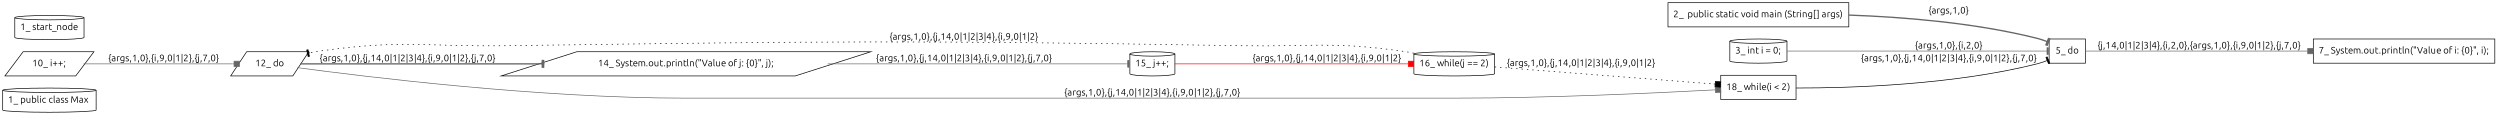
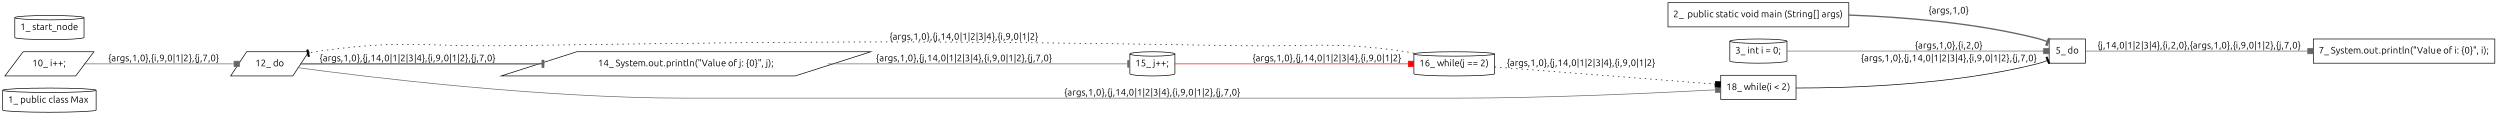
  digraph {
    fontname=Ubuntu
    rankdir=LR
    node [fontname=Ubuntu shape=cylinder type_label=expression_statement]
    edge [arrowhead=tee color=gray40 controlflow_type="next_line 1" edge_type=CFG_edge fontname=Ubuntu style=solid]
    n1 [label="1_\ public\ class\ Max\ " type_label=class_declaration]
    n2 [label="2_\ \ public\ static\ void\ main\ \(String\[\]\ args\)" shape=box type_label=method_declaration]
    n3 [label="5_\ do" shape=box type_label=do]
    n4 [label="3_\ int\ i\ =\ 0;"]
    n5 [label="7_\ System\.out\.println\(\"Value\ of\ i:\ \{0\}\",\ i\);" shape=box]
    n6 [label="10_\ i\+\+;" shape=parallelogram]
    n7 [label="12_\ do" shape=parallelogram type_label=do]
    n8 [label="14_\ System\.out\.println\(\"Value\ of\ j:\ \{0\}\",\ j\);" shape=parallelogram]
    n9 [label="18_\ while\(i\ <\ 2\)" shape=box type_label=while]
    n10 [label="15_\ j\+\+;"]
    n11 [label="16_\ while\(j\ ==\ 2\)" type_label=while]
    n12 [label="1_\ start_node" type_label=start]
    n2 -> n3 [controlflow_type=first_next_line label="{args,1,0}" style=bold]
    n3 -> n5 [arrowhead=box controlflow_type=pos_next label="{j,14,0|1|2|3|4},{i,2,0},{args,1,0},{i,9,0|1|2},{j,7,0}"]
-   n4 -> n3 [label="{args,1,0},{i,2,0}"]
+   n4 -> n3 [arrowhead=box label="{args,1,0},{i,2,0}"]
    n6 -> n7 [arrowhead=box label="{args,1,0},{i,9,0|1|2},{j,7,0}"]
    n7 -> n8 [controlflow_type=pos_next label="{args,1,0},{j,14,0|1|2|3|4},{i,9,0|1|2},{j,7,0}" style=bold]
    n7 -> n9 [arrowhead=box controlflow_type=next label="{args,1,0},{j,14,0|1|2|3|4},{i,9,0|1|2},{j,7,0}"]
    n8 -> n10 [label="{args,1,0},{j,14,0|1|2|3|4},{i,9,0|1|2},{j,7,0}"]
    n9 -> n3 [color=black controlflow_type=loop_control label="{args,1,0},{j,14,0|1|2|3|4},{i,9,0|1|2},{j,7,0}"]
    n10 -> n11 [arrowhead=box color=red controlflow_type=next label="{args,1,0},{j,14,0|1|2|3|4},{i,9,0|1|2}"]
    n11 -> n7 [color=black controlflow_type=loop_control label="{args,1,0},{j,14,0|1|2|3|4},{i,9,0|1|2}" style=dotted]
    n11 -> n9 [arrowhead=box color=black controlflow_type=neg_next label="{args,1,0},{j,14,0|1|2|3|4},{i,9,0|1|2}" style=dotted]
  }
